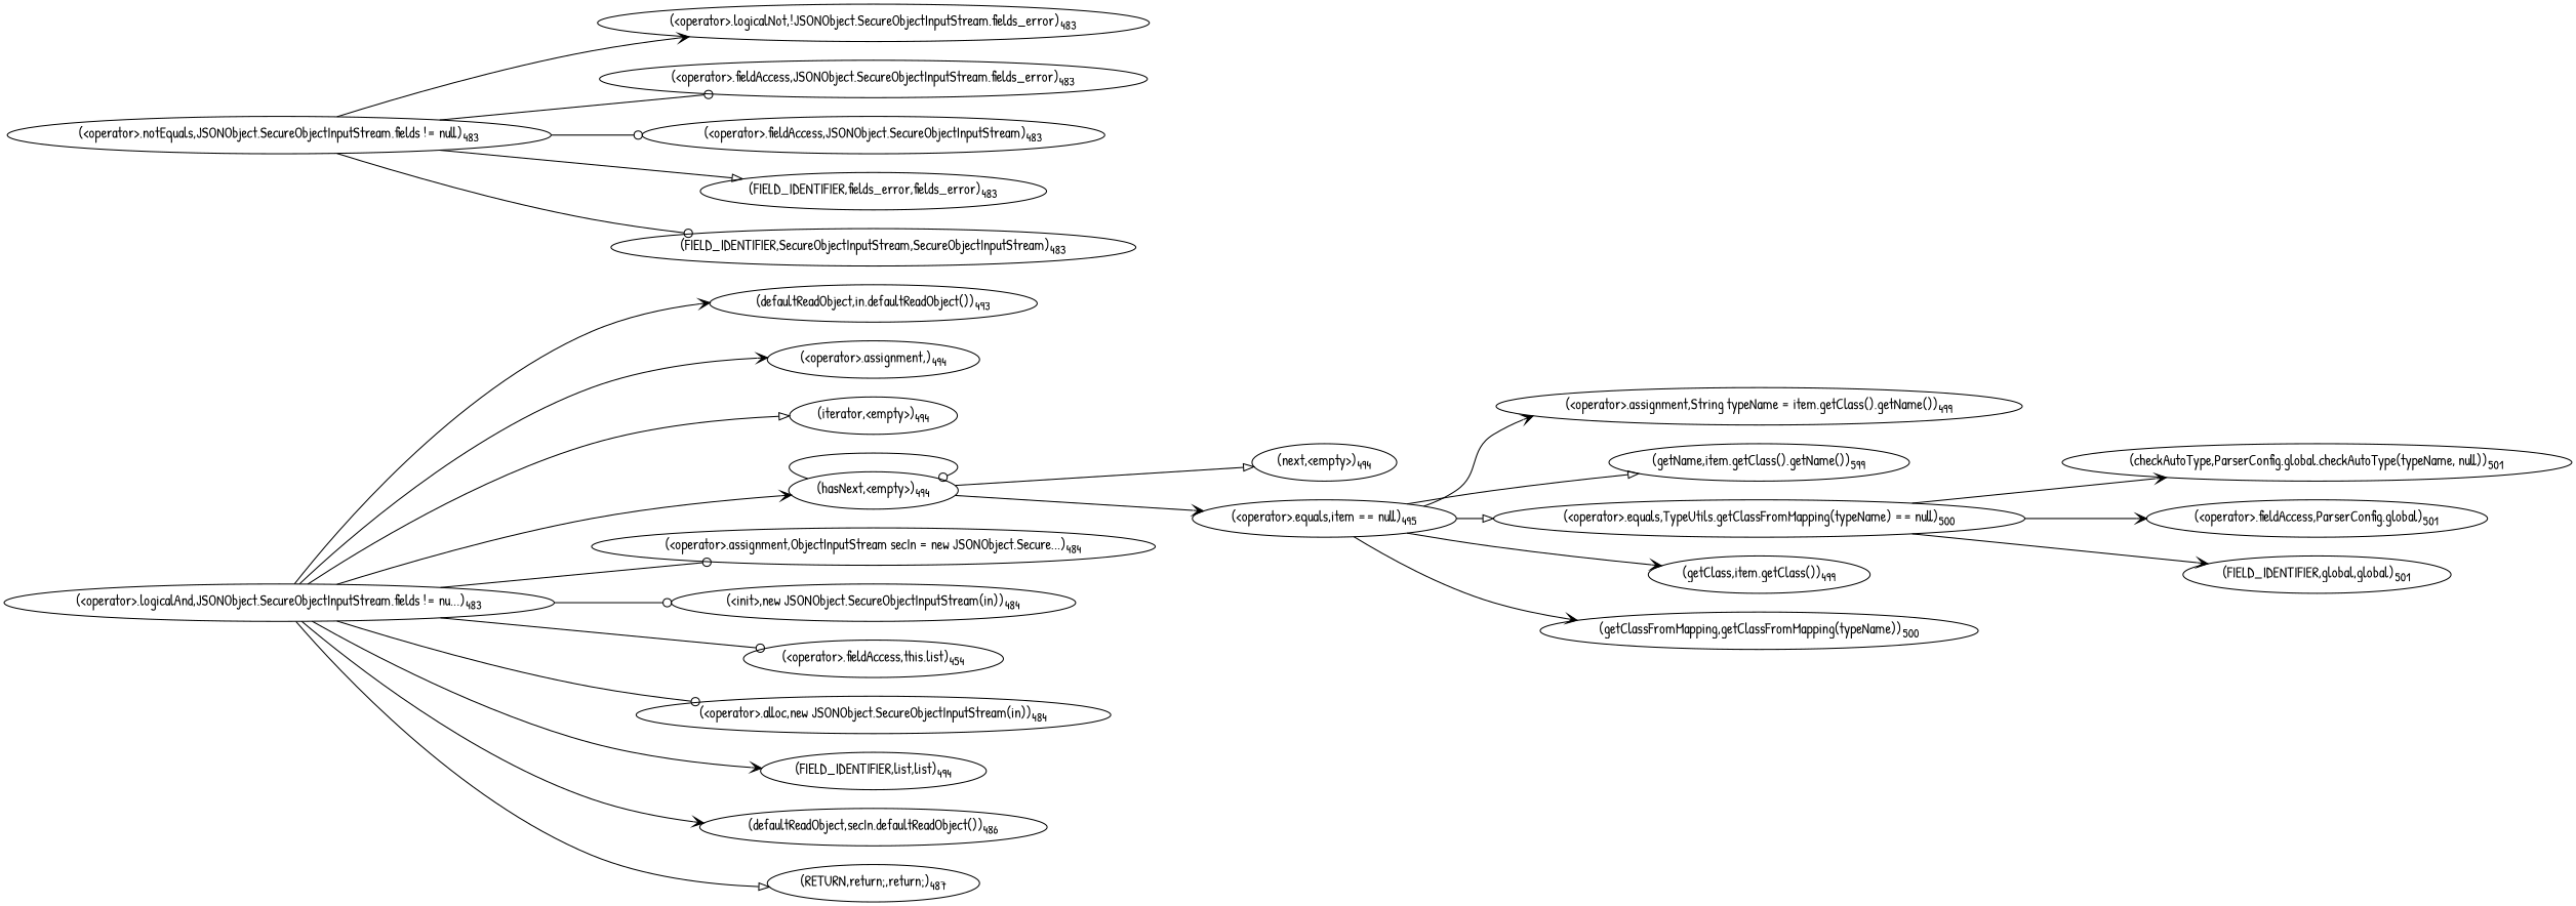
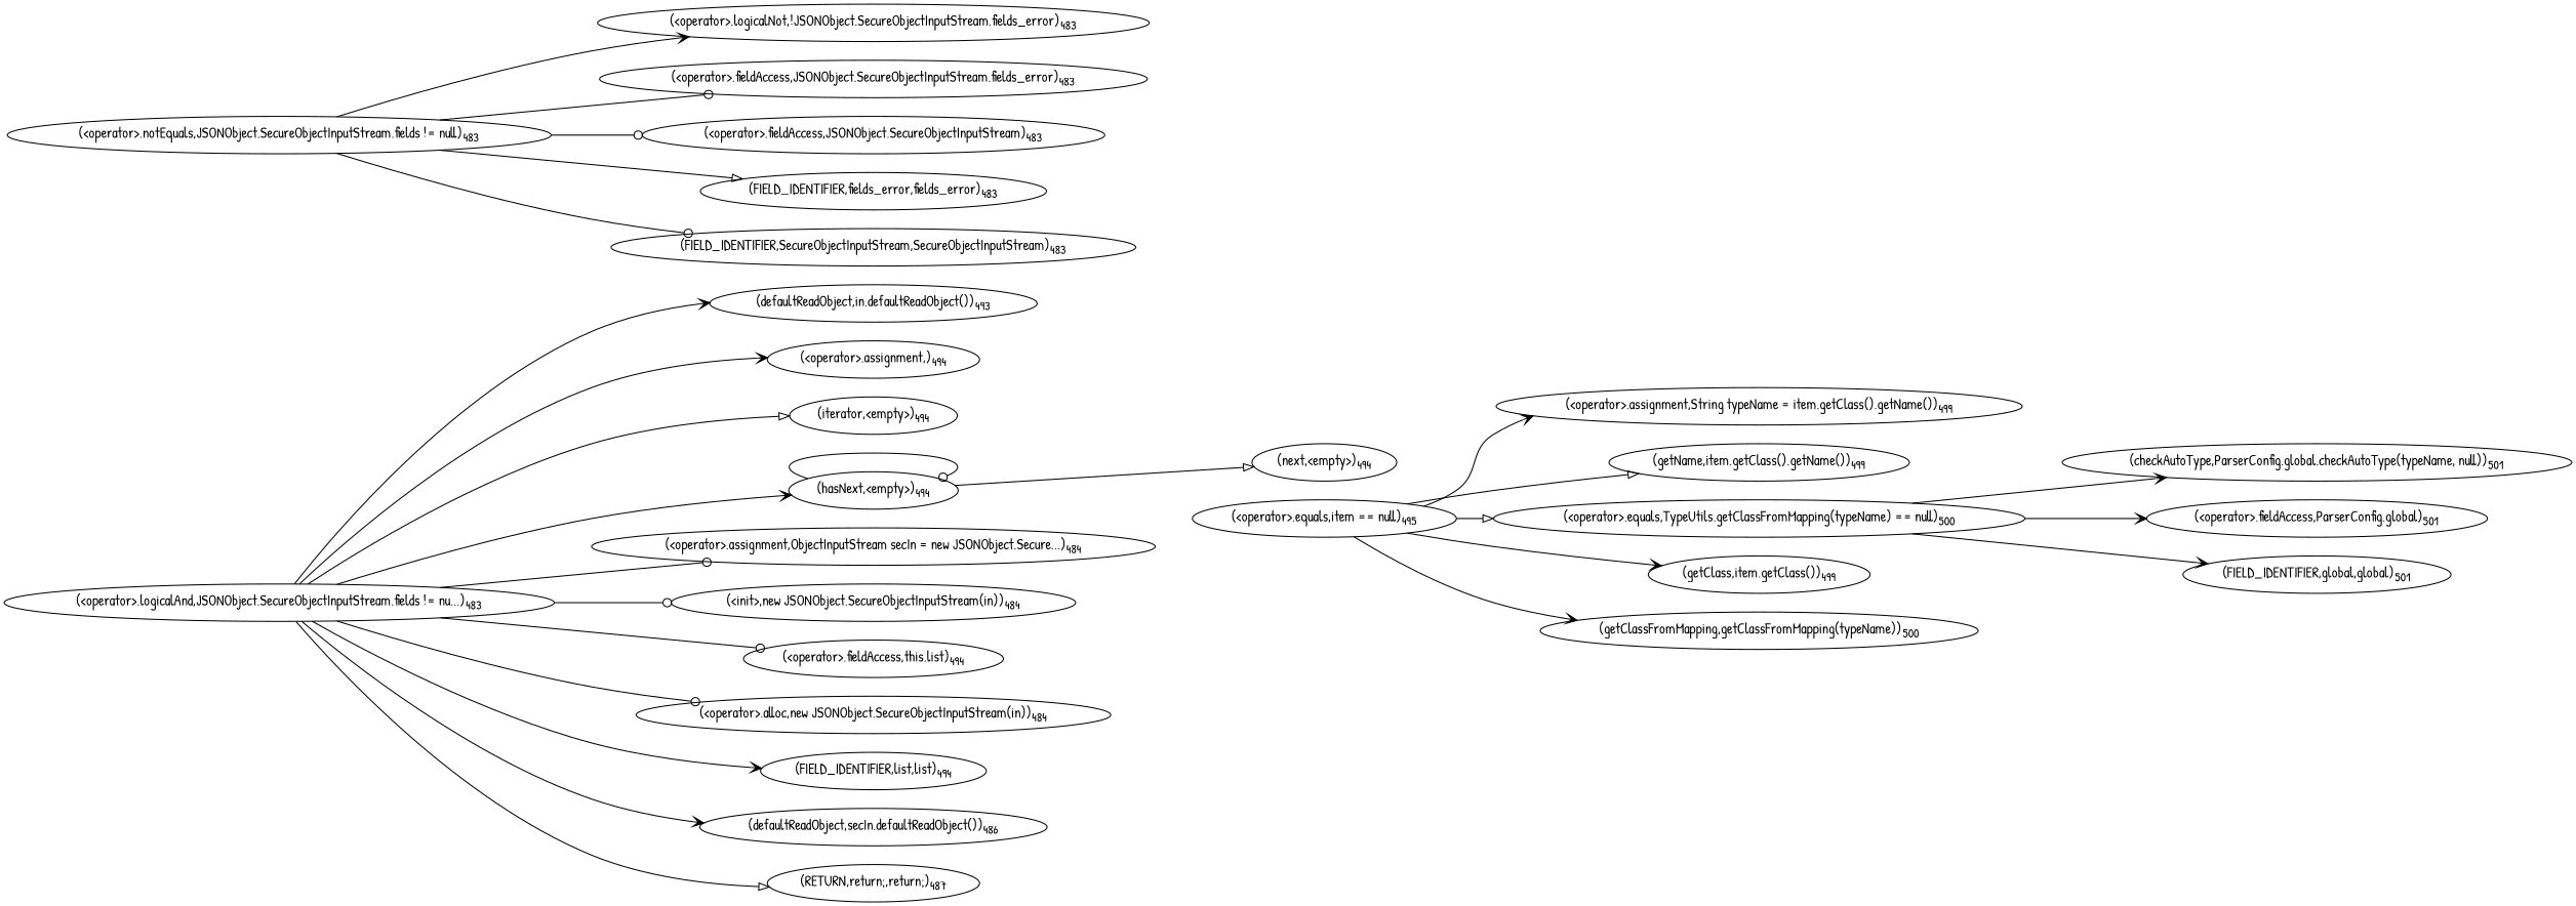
  digraph {
    fontname="Patrick Hand"
    rankdir=LR
    node [fontname="Patrick Hand"]
    edge [arrowhead=vee fontname="Patrick Hand"]
    n1 [label=<(defaultReadObject,in.defaultReadObject())<SUB>493</SUB>>]
    n2 [label=<(&lt;operator&gt;.assignment,)<SUB>494</SUB>>]
    n3 [label=<(&lt;operator&gt;.logicalAnd,JSONObject.SecureObjectInputStream.fields != nu...)<SUB>483</SUB>>]
    n4 [label=<(iterator,&lt;empty&gt;)<SUB>494</SUB>>]
    n5 [label=<(hasNext,&lt;empty&gt;)<SUB>494</SUB>>]
    n6 [label=<(&lt;operator&gt;.assignment,ObjectInputStream secIn = new JSONObject.Secure...)<SUB>484</SUB>>]
    n7 [label=<(&lt;init&gt;,new JSONObject.SecureObjectInputStream(in))<SUB>484</SUB>>]
-   n8 [label=<(&lt;operator&gt;.fieldAccess,this.list)<SUB>454</SUB>>]
+   n8 [label=<(&lt;operator&gt;.fieldAccess,this.list)<SUB>494</SUB>>]
    n9 [label=<(&lt;operator&gt;.alloc,new JSONObject.SecureObjectInputStream(in))<SUB>484</SUB>>]
    n10 [label=<(FIELD_IDENTIFIER,list,list)<SUB>494</SUB>>]
    n11 [label=<(defaultReadObject,secIn.defaultReadObject())<SUB>486</SUB>>]
    n12 [label=<(RETURN,return;,return;)<SUB>487</SUB>>]
    n13 [label=<(next,&lt;empty&gt;)<SUB>494</SUB>>]
    n14 [label=<(&lt;operator&gt;.equals,item == null)<SUB>495</SUB>>]
    n15 [label=<(&lt;operator&gt;.assignment,String typeName = item.getClass().getName())<SUB>499</SUB>>]
-   n16 [label=<(getName,item.getClass().getName())<SUB>599</SUB>>]
+   n16 [label=<(getName,item.getClass().getName())<SUB>499</SUB>>]
    n17 [label=<(&lt;operator&gt;.equals,TypeUtils.getClassFromMapping(typeName) == null)<SUB>500</SUB>>]
    n18 [label=<(getClass,item.getClass())<SUB>499</SUB>>]
    n19 [label=<(getClassFromMapping,getClassFromMapping(typeName))<SUB>500</SUB>>]
    n20 [label=<(&lt;operator&gt;.notEquals,JSONObject.SecureObjectInputStream.fields != null)<SUB>483</SUB>>]
    n21 [label=<(&lt;operator&gt;.logicalNot,!JSONObject.SecureObjectInputStream.fields_error)<SUB>483</SUB>>]
    n22 [label=<(&lt;operator&gt;.fieldAccess,JSONObject.SecureObjectInputStream.fields_error)<SUB>483</SUB>>]
    n23 [label=<(&lt;operator&gt;.fieldAccess,JSONObject.SecureObjectInputStream)<SUB>483</SUB>>]
    n24 [label=<(FIELD_IDENTIFIER,fields_error,fields_error)<SUB>483</SUB>>]
    n25 [label=<(FIELD_IDENTIFIER,SecureObjectInputStream,SecureObjectInputStream)<SUB>483</SUB>>]
    n26 [label=<(checkAutoType,ParserConfig.global.checkAutoType(typeName, null))<SUB>501</SUB>>]
    n27 [label=<(&lt;operator&gt;.fieldAccess,ParserConfig.global)<SUB>501</SUB>>]
    n28 [label=<(FIELD_IDENTIFIER,global,global)<SUB>501</SUB>>]
    n3 -> n1
    n3 -> n2
    n3 -> n4 [arrowhead=onormal]
    n3 -> n5
    n3 -> n6 [arrowhead=odot]
    n3 -> n7 [arrowhead=odot]
    n3 -> n8 [arrowhead=odot]
    n3 -> n9 [arrowhead=odot]
    n3 -> n10
    n3 -> n11
    n3 -> n12 [arrowhead=onormal]
    n5 -> n5 [arrowhead=odot]
    n5 -> n13 [arrowhead=onormal]
-   n5 -> n14
    n14 -> n15
    n14 -> n16 [arrowhead=onormal]
    n14 -> n17 [arrowhead=onormal]
    n14 -> n18
    n14 -> n19
    n17 -> n26
    n17 -> n27
    n17 -> n28
    n20 -> n21
    n20 -> n22 [arrowhead=odot]
    n20 -> n23 [arrowhead=odot]
    n20 -> n24 [arrowhead=onormal]
    n20 -> n25 [arrowhead=odot]
  }
